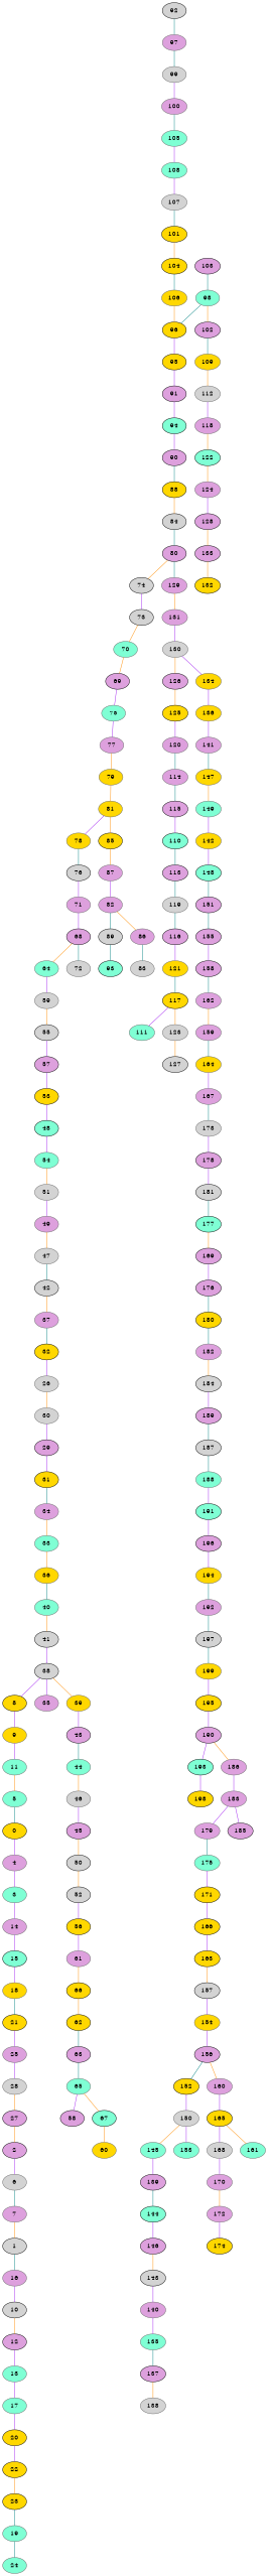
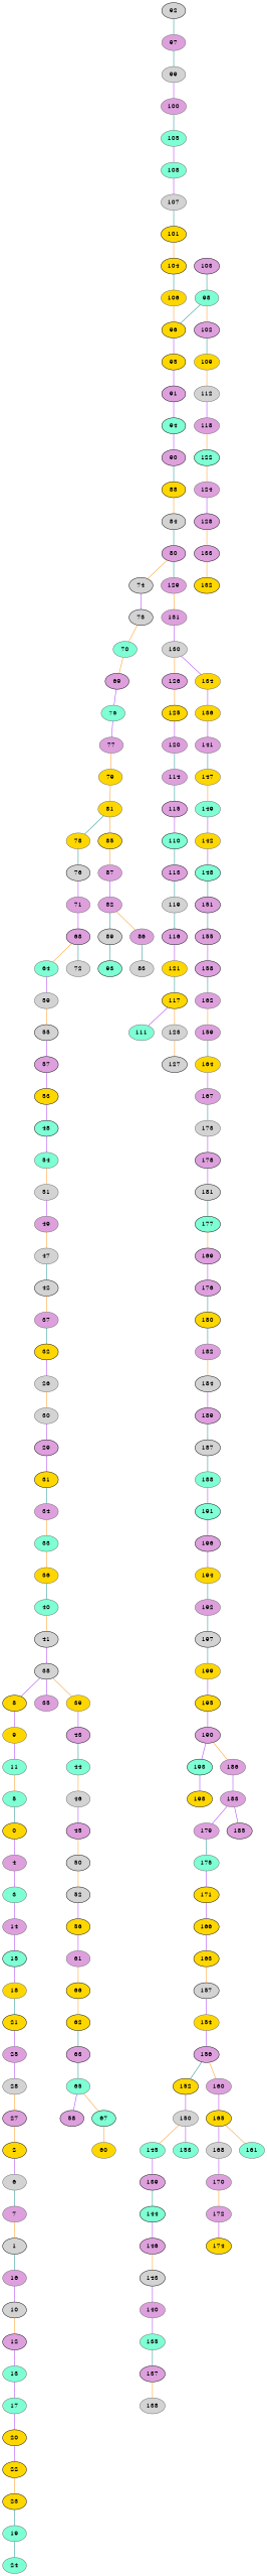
  graph {
    node [color=gray40 fillcolor=plum style=filled]
    edge [color=purple]
    92 [color=black fillcolor=lightgrey]
    97
    99 [fillcolor=lightgrey]
    100
    105 [fillcolor=aquamarine]
    108 [fillcolor=aquamarine]
    107 [fillcolor=lightgrey]
    101 [color=black fillcolor=gold]
    104 [color=black fillcolor=gold]
    106 [fillcolor=gold]
    96 [color=black fillcolor=gold]
    103 [color=black]
    98 [fillcolor=aquamarine]
    102 [color=black]
    95 [color=black fillcolor=gold]
    109 [fillcolor=gold]
    91 [color=black]
    94 [color=black fillcolor=aquamarine]
    90 [color=black]
    88 [color=black fillcolor=gold]
    84 [color=black fillcolor=lightgrey]
    80 [color=black]
    74 [color=black fillcolor=lightgrey]
    129
    73 [color=black fillcolor=lightgrey]
    70 [fillcolor=aquamarine]
    69 [color=black]
    75 [fillcolor=aquamarine]
    77
    79 [fillcolor=gold]
    81 [fillcolor=gold]
    78 [fillcolor=gold]
    85 [color=black fillcolor=gold]
    76 [color=black fillcolor=lightgrey]
    87
    71
    68 [color=black]
    64 [fillcolor=aquamarine]
    72 [fillcolor=lightgrey]
    59 [fillcolor=lightgrey]
    55 [color=black fillcolor=lightgrey]
    57 [color=black]
    53 [color=black fillcolor=gold]
    48 [color=black fillcolor=aquamarine]
    54 [fillcolor=aquamarine]
    51 [fillcolor=lightgrey]
    49
    47 [fillcolor=lightgrey]
    42 [color=black fillcolor=lightgrey]
    37
    32 [color=black fillcolor=gold]
    26 [fillcolor=lightgrey]
    30 [fillcolor=lightgrey]
    29 [color=black]
    31 [color=black fillcolor=gold]
    34
    33 [fillcolor=aquamarine]
    36 [fillcolor=gold]
    40 [fillcolor=aquamarine]
    41 [color=black fillcolor=lightgrey]
    38 [color=black fillcolor=lightgrey]
    8 [color=black fillcolor=gold]
    35
    39 [fillcolor=gold]
    9 [fillcolor=gold]
    43 [color=black]
    11 [fillcolor=aquamarine]
    5 [fillcolor=aquamarine]
    0 [color=black fillcolor=gold]
    4
    3 [fillcolor=aquamarine]
    14
    15 [color=black fillcolor=aquamarine]
    18 [fillcolor=gold]
    21 [color=black fillcolor=gold]
    25
    28 [fillcolor=lightgrey]
    27 [color=black]
-   2 [color=black]
+   2 [color=black fillcolor=gold]
    6 [fillcolor=lightgrey]
    7
    1 [color=black fillcolor=lightgrey]
    16
    10 [color=black fillcolor=lightgrey]
    12 [color=black]
    13 [fillcolor=aquamarine]
    17 [fillcolor=aquamarine]
    20 [color=black fillcolor=gold]
    22 [color=black fillcolor=gold]
    23 [color=black fillcolor=gold]
    19 [fillcolor=aquamarine]
    24 [fillcolor=aquamarine]
    44 [fillcolor=aquamarine]
    46 [fillcolor=lightgrey]
    45 [color=black]
    50 [color=black fillcolor=lightgrey]
    52 [color=black fillcolor=lightgrey]
    56 [color=black fillcolor=gold]
    61
    66 [color=black fillcolor=gold]
    62 [color=black fillcolor=gold]
    63 [color=black]
    65 [fillcolor=aquamarine]
    58 [color=black]
    67 [color=black fillcolor=aquamarine]
    60 [fillcolor=gold]
    82
    89 [color=black fillcolor=lightgrey]
    86
    93 [color=black fillcolor=aquamarine]
    83 [fillcolor=lightgrey]
    112 [fillcolor=lightgrey]
    118
    122 [color=black fillcolor=aquamarine]
    124
    128 [color=black]
    133 [color=black]
    132 [color=black fillcolor=gold]
    131
    130 [fillcolor=lightgrey]
    126 [color=black]
    134 [fillcolor=gold]
    125 [color=black fillcolor=gold]
    136 [fillcolor=gold]
    120
    114
    115 [color=black]
    110 [color=black fillcolor=aquamarine]
    113 [color=black]
    119 [fillcolor=lightgrey]
    116 [color=black]
    121 [fillcolor=gold]
    117 [color=black fillcolor=gold]
    111 [fillcolor=aquamarine]
    123 [fillcolor=lightgrey]
    127 [color=black fillcolor=lightgrey]
    141
    147 [fillcolor=gold]
    149 [fillcolor=aquamarine]
    142 [fillcolor=gold]
    148 [color=black fillcolor=aquamarine]
    151 [color=black]
    155 [color=black]
    158 [color=black]
    162
    159
    164 [fillcolor=gold]
    167
    173 [fillcolor=lightgrey]
    178 [color=black]
    181 [color=black fillcolor=lightgrey]
    177 [color=black fillcolor=aquamarine]
    169 [color=black]
    176 [color=black]
    180 [color=black fillcolor=gold]
    182
    184 [color=black fillcolor=lightgrey]
    189 [color=black]
    187 [color=black fillcolor=lightgrey]
    188 [fillcolor=aquamarine]
    191 [color=black fillcolor=aquamarine]
    196 [color=black]
    194 [fillcolor=gold]
    192
    197 [color=black fillcolor=lightgrey]
    199 [fillcolor=gold]
    195 [color=black fillcolor=gold]
    190 [color=black]
    193 [color=black fillcolor=aquamarine]
    186
    198 [color=black fillcolor=gold]
    183
    179
    185 [color=black]
    175 [fillcolor=aquamarine]
    171 [color=black fillcolor=gold]
    166 [color=black fillcolor=gold]
    163 [color=black fillcolor=gold]
    157 [color=black fillcolor=lightgrey]
    154 [fillcolor=gold]
    156 [color=black]
    152 [color=black fillcolor=gold]
    160
    150 [fillcolor=lightgrey]
    165 [color=black fillcolor=gold]
    145 [fillcolor=aquamarine]
    153 [fillcolor=aquamarine]
    139 [color=black]
    144 [color=black fillcolor=aquamarine]
    146 [color=black]
    143 [color=black fillcolor=lightgrey]
    140
    135 [fillcolor=aquamarine]
    137 [color=black]
    138 [fillcolor=lightgrey]
    168 [fillcolor=lightgrey]
    161 [fillcolor=aquamarine]
    170
    172
    174 [color=black fillcolor=gold]
    92 -- 97 [color=teal]
    97 -- 99 [color=teal]
    99 -- 100
    100 -- 105 [color=teal]
    105 -- 108
    108 -- 107
    107 -- 101 [color=teal]
    101 -- 104 [color=darkorange]
    104 -- 106 [color=teal]
    106 -- 96 [color=darkorange]
    96 -- 95
    103 -- 98 [color=teal]
    98 -- 96 [color=teal]
    98 -- 102 [color=darkorange]
    102 -- 109 [color=teal]
    95 -- 91
    109 -- 112 [color=darkorange]
    91 -- 94
    94 -- 90
    90 -- 88 [color=teal]
    88 -- 84 [color=darkorange]
    84 -- 80 [color=teal]
    80 -- 74 [color=darkorange]
    80 -- 129 [color=teal]
    74 -- 73
    129 -- 131 [color=darkorange]
    73 -- 70 [color=darkorange]
    70 -- 69 [color=darkorange]
    69 -- 75
    75 -- 77
    77 -- 79 [color=darkorange]
    79 -- 81 [color=darkorange]
-   81 -- 78
+   81 -- 78 [color=teal]
    81 -- 85 [color=darkorange]
    78 -- 76 [color=teal]
    85 -- 87 [color=darkorange]
    76 -- 71
    87 -- 82
    71 -- 68
    68 -- 64 [color=darkorange]
    68 -- 72 [color=teal]
    64 -- 59
    59 -- 55 [color=darkorange]
    55 -- 57
    57 -- 53
    53 -- 48
    48 -- 54
    54 -- 51 [color=darkorange]
    51 -- 49
    49 -- 47 [color=darkorange]
    47 -- 42 [color=teal]
    42 -- 37 [color=darkorange]
    37 -- 32 [color=teal]
    32 -- 26
    26 -- 30 [color=darkorange]
    30 -- 29
    29 -- 31
    31 -- 34 [color=teal]
    34 -- 33 [color=darkorange]
    33 -- 36 [color=darkorange]
    36 -- 40 [color=teal]
    40 -- 41 [color=darkorange]
    41 -- 38
    38 -- 8
    38 -- 35
    38 -- 39 [color=darkorange]
    8 -- 9
    39 -- 43
    9 -- 11
    43 -- 44 [color=teal]
    11 -- 5 [color=darkorange]
    5 -- 0 [color=teal]
    0 -- 4
    4 -- 3
    3 -- 14
    14 -- 15
    15 -- 18
    18 -- 21 [color=teal]
    21 -- 25
    25 -- 28
    28 -- 27 [color=darkorange]
    27 -- 2 [color=darkorange]
    2 -- 6
    6 -- 7 [color=teal]
    7 -- 1 [color=darkorange]
    1 -- 16 [color=teal]
    16 -- 10
    10 -- 12 [color=darkorange]
    12 -- 13
    13 -- 17
    17 -- 20
    20 -- 22
    22 -- 23 [color=darkorange]
    23 -- 19 [color=teal]
    19 -- 24 [color=teal]
    44 -- 46 [color=darkorange]
    46 -- 45
    45 -- 50 [color=darkorange]
    50 -- 52 [color=darkorange]
    52 -- 56
    56 -- 61
    61 -- 66 [color=darkorange]
    66 -- 62 [color=darkorange]
    62 -- 63 [color=teal]
    63 -- 65 [color=teal]
    65 -- 58
    65 -- 67 [color=darkorange]
    67 -- 60 [color=darkorange]
    82 -- 89 [color=teal]
    82 -- 86 [color=darkorange]
    89 -- 93 [color=teal]
    86 -- 83 [color=teal]
    112 -- 118
    118 -- 122 [color=darkorange]
    122 -- 124 [color=darkorange]
    124 -- 128
    128 -- 133 [color=darkorange]
    133 -- 132 [color=darkorange]
    131 -- 130
    130 -- 126 [color=darkorange]
    130 -- 134
    126 -- 125 [color=darkorange]
    134 -- 136
    125 -- 120
    136 -- 141
    120 -- 114 [color=teal]
    114 -- 115 [color=teal]
    115 -- 110
    110 -- 113 [color=teal]
    113 -- 119 [color=teal]
    119 -- 116 [color=teal]
    116 -- 121
    121 -- 117 [color=teal]
    117 -- 111
    117 -- 123 [color=darkorange]
    123 -- 127 [color=darkorange]
    141 -- 147 [color=teal]
    147 -- 149 [color=darkorange]
    149 -- 142
    142 -- 148
    148 -- 151 [color=teal]
    151 -- 155 [color=teal]
    155 -- 158
    158 -- 162 [color=teal]
    162 -- 159 [color=darkorange]
    159 -- 164 [color=teal]
    164 -- 167
    167 -- 173 [color=teal]
    173 -- 178
    178 -- 181
    181 -- 177 [color=teal]
    177 -- 169 [color=darkorange]
    169 -- 176
    176 -- 180 [color=teal]
    180 -- 182 [color=teal]
    182 -- 184 [color=darkorange]
    184 -- 189
    189 -- 187 [color=teal]
    187 -- 188 [color=teal]
    188 -- 191
    191 -- 196
    196 -- 194
    194 -- 192 [color=teal]
    192 -- 197 [color=teal]
    197 -- 199 [color=teal]
    199 -- 195
    195 -- 190
    190 -- 193
    190 -- 186 [color=darkorange]
    193 -- 198
    186 -- 183
    183 -- 179
    183 -- 185
    179 -- 175 [color=teal]
    175 -- 171
    171 -- 166
    166 -- 163
    163 -- 157 [color=darkorange]
    157 -- 154
    154 -- 156
    156 -- 152 [color=teal]
    156 -- 160 [color=darkorange]
    152 -- 150
    160 -- 165
    150 -- 145 [color=darkorange]
    150 -- 153
    165 -- 168
    165 -- 161 [color=darkorange]
    145 -- 139
    139 -- 144 [color=teal]
    144 -- 146
    146 -- 143 [color=darkorange]
    143 -- 140
    140 -- 135
    135 -- 137 [color=teal]
    137 -- 138 [color=darkorange]
    168 -- 170
    170 -- 172 [color=darkorange]
    172 -- 174
  }
